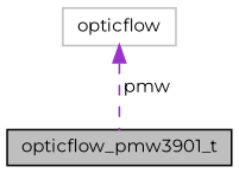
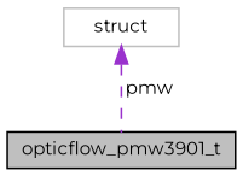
  digraph {
    fontname=Montserrat
    node [fontname=Montserrat fontsize=10 shape=record style=filled]
    n1 [color=black fillcolor=grey75 fontcolor=black height=0.2 label=opticflow_pmw3901_t width=0.4]
-   n2 [color=grey75 fillcolor=white height=0.2 label=opticflow width=0.4]
+   n2 [color=grey75 fillcolor=white height=0.2 label=struct width=0.4]
    n2 -> n1 [color=darkorchid3 dir=back fontname=Montserrat fontsize=10 label=" pmw" labelfontname=FreeSans labelfontsize=10 style=dashed]
  }
